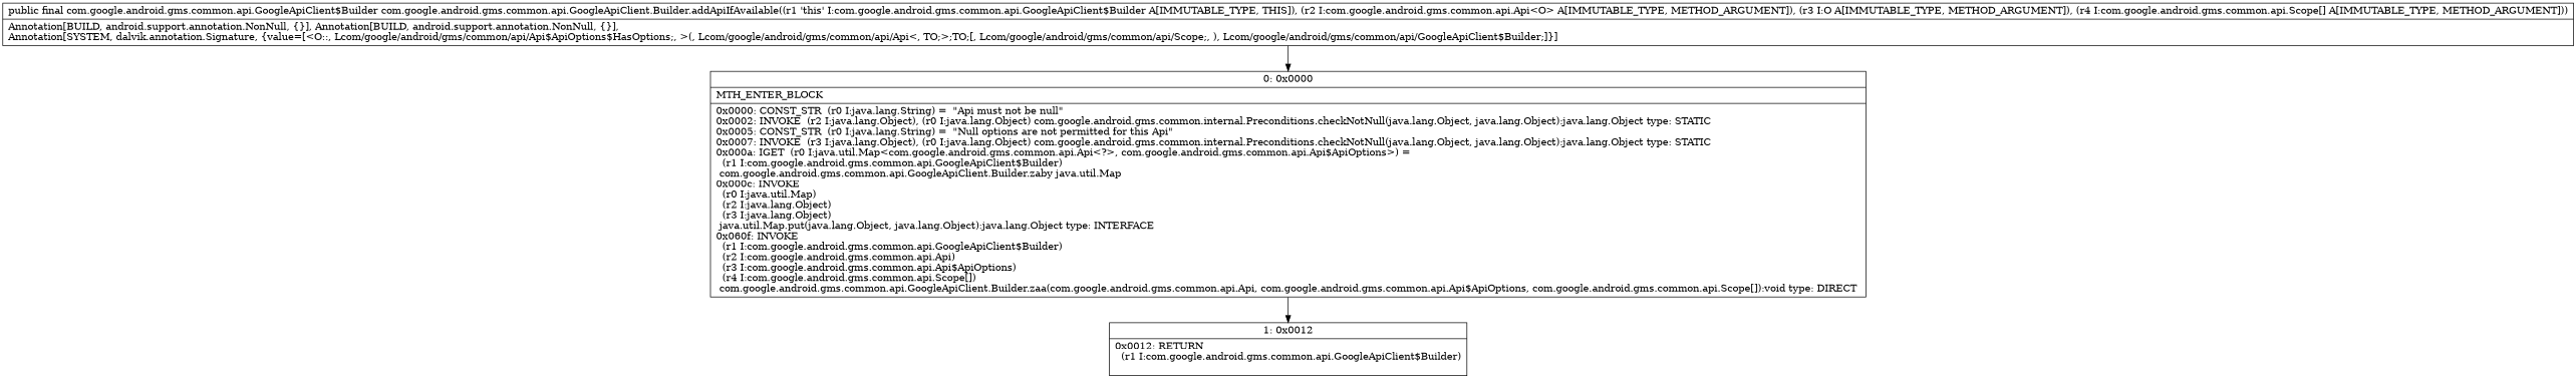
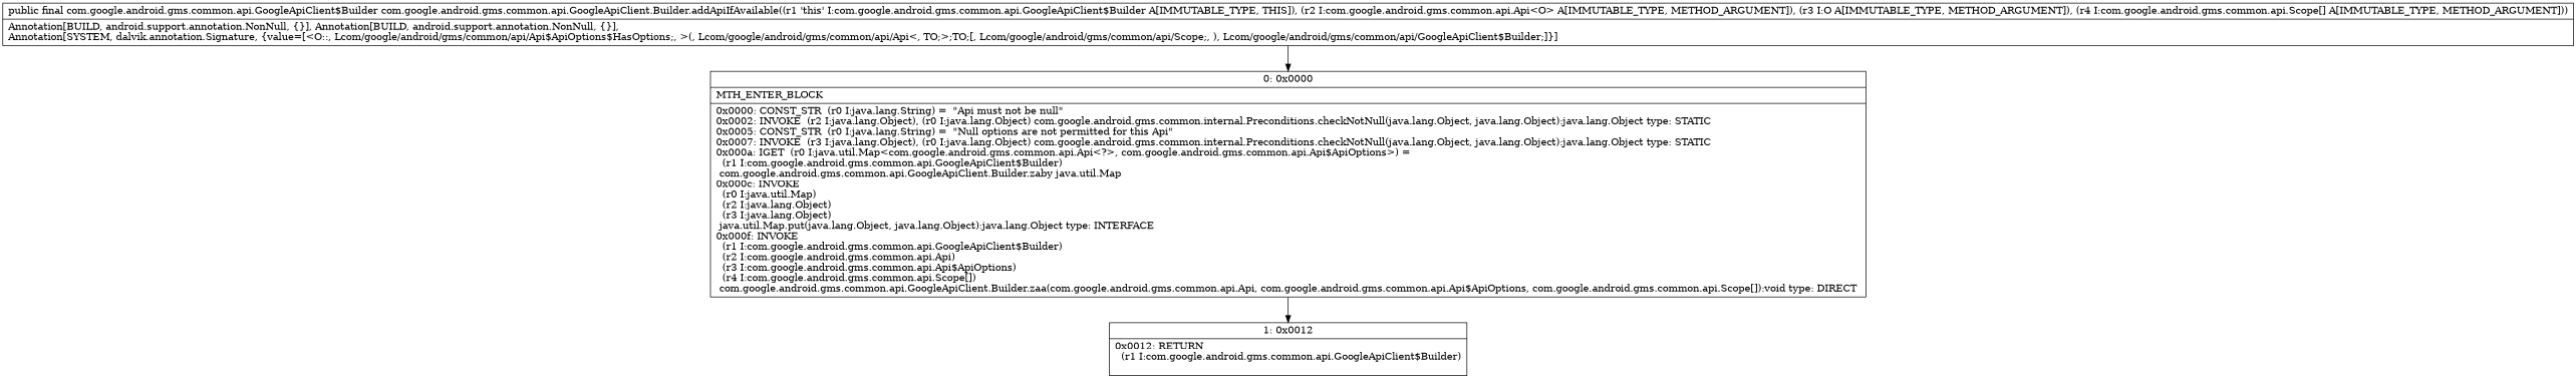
  digraph {
    node [shape=record]
-   n1 [label="{0\:\ 0x0000|MTH_ENTER_BLOCK\l|0x0000: CONST_STR  (r0 I:java.lang.String) =  \"Api must not be null\" \l0x0002: INVOKE  (r2 I:java.lang.Object), (r0 I:java.lang.Object) com.google.android.gms.common.internal.Preconditions.checkNotNull(java.lang.Object, java.lang.Object):java.lang.Object type: STATIC \l0x0005: CONST_STR  (r0 I:java.lang.String) =  \"Null options are not permitted for this Api\" \l0x0007: INVOKE  (r3 I:java.lang.Object), (r0 I:java.lang.Object) com.google.android.gms.common.internal.Preconditions.checkNotNull(java.lang.Object, java.lang.Object):java.lang.Object type: STATIC \l0x000a: IGET  (r0 I:java.util.Map\<com.google.android.gms.common.api.Api\<?\>, com.google.android.gms.common.api.Api$ApiOptions\>) = \l  (r1 I:com.google.android.gms.common.api.GoogleApiClient$Builder)\l com.google.android.gms.common.api.GoogleApiClient.Builder.zaby java.util.Map \l0x000c: INVOKE  \l  (r0 I:java.util.Map)\l  (r2 I:java.lang.Object)\l  (r3 I:java.lang.Object)\l java.util.Map.put(java.lang.Object, java.lang.Object):java.lang.Object type: INTERFACE \l0x060f: INVOKE  \l  (r1 I:com.google.android.gms.common.api.GoogleApiClient$Builder)\l  (r2 I:com.google.android.gms.common.api.Api)\l  (r3 I:com.google.android.gms.common.api.Api$ApiOptions)\l  (r4 I:com.google.android.gms.common.api.Scope[])\l com.google.android.gms.common.api.GoogleApiClient.Builder.zaa(com.google.android.gms.common.api.Api, com.google.android.gms.common.api.Api$ApiOptions, com.google.android.gms.common.api.Scope[]):void type: DIRECT \l}"]
+   n1 [label="{0\:\ 0x0000|MTH_ENTER_BLOCK\l|0x0000: CONST_STR  (r0 I:java.lang.String) =  \"Api must not be null\" \l0x0002: INVOKE  (r2 I:java.lang.Object), (r0 I:java.lang.Object) com.google.android.gms.common.internal.Preconditions.checkNotNull(java.lang.Object, java.lang.Object):java.lang.Object type: STATIC \l0x0005: CONST_STR  (r0 I:java.lang.String) =  \"Null options are not permitted for this Api\" \l0x0007: INVOKE  (r3 I:java.lang.Object), (r0 I:java.lang.Object) com.google.android.gms.common.internal.Preconditions.checkNotNull(java.lang.Object, java.lang.Object):java.lang.Object type: STATIC \l0x000a: IGET  (r0 I:java.util.Map\<com.google.android.gms.common.api.Api\<?\>, com.google.android.gms.common.api.Api$ApiOptions\>) = \l  (r1 I:com.google.android.gms.common.api.GoogleApiClient$Builder)\l com.google.android.gms.common.api.GoogleApiClient.Builder.zaby java.util.Map \l0x000c: INVOKE  \l  (r0 I:java.util.Map)\l  (r2 I:java.lang.Object)\l  (r3 I:java.lang.Object)\l java.util.Map.put(java.lang.Object, java.lang.Object):java.lang.Object type: INTERFACE \l0x000f: INVOKE  \l  (r1 I:com.google.android.gms.common.api.GoogleApiClient$Builder)\l  (r2 I:com.google.android.gms.common.api.Api)\l  (r3 I:com.google.android.gms.common.api.Api$ApiOptions)\l  (r4 I:com.google.android.gms.common.api.Scope[])\l com.google.android.gms.common.api.GoogleApiClient.Builder.zaa(com.google.android.gms.common.api.Api, com.google.android.gms.common.api.Api$ApiOptions, com.google.android.gms.common.api.Scope[]):void type: DIRECT \l}"]
    n2 [label="{1\:\ 0x0012|0x0012: RETURN  \l  (r1 I:com.google.android.gms.common.api.GoogleApiClient$Builder)\l \l}"]
    n3 [label="{public final com.google.android.gms.common.api.GoogleApiClient$Builder com.google.android.gms.common.api.GoogleApiClient.Builder.addApiIfAvailable((r1 'this' I:com.google.android.gms.common.api.GoogleApiClient$Builder A[IMMUTABLE_TYPE, THIS]), (r2 I:com.google.android.gms.common.api.Api\<O\> A[IMMUTABLE_TYPE, METHOD_ARGUMENT]), (r3 I:O A[IMMUTABLE_TYPE, METHOD_ARGUMENT]), (r4 I:com.google.android.gms.common.api.Scope[] A[IMMUTABLE_TYPE, METHOD_ARGUMENT]))  | Annotation[BUILD, android.support.annotation.NonNull, \{\}], Annotation[BUILD, android.support.annotation.NonNull, \{\}], \lAnnotation[SYSTEM, dalvik.annotation.Signature, \{value=[\<O::, Lcom\/google\/android\/gms\/common\/api\/Api$ApiOptions$HasOptions;, \>(, Lcom\/google\/android\/gms\/common\/api\/Api\<, TO;\>;TO;[, Lcom\/google\/android\/gms\/common\/api\/Scope;, ), Lcom\/google\/android\/gms\/common\/api\/GoogleApiClient$Builder;]\}]\l}"]
    n1 -> n2
    n3 -> n1
  }
